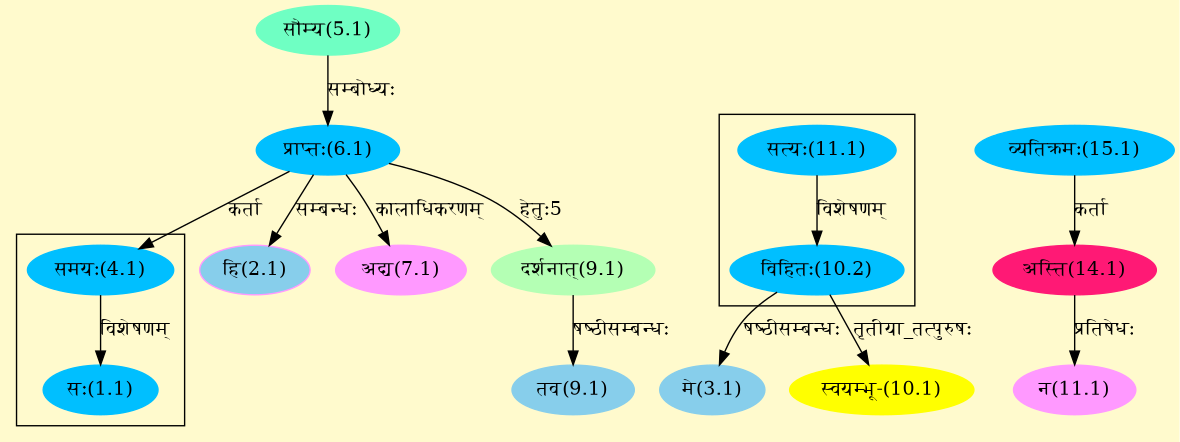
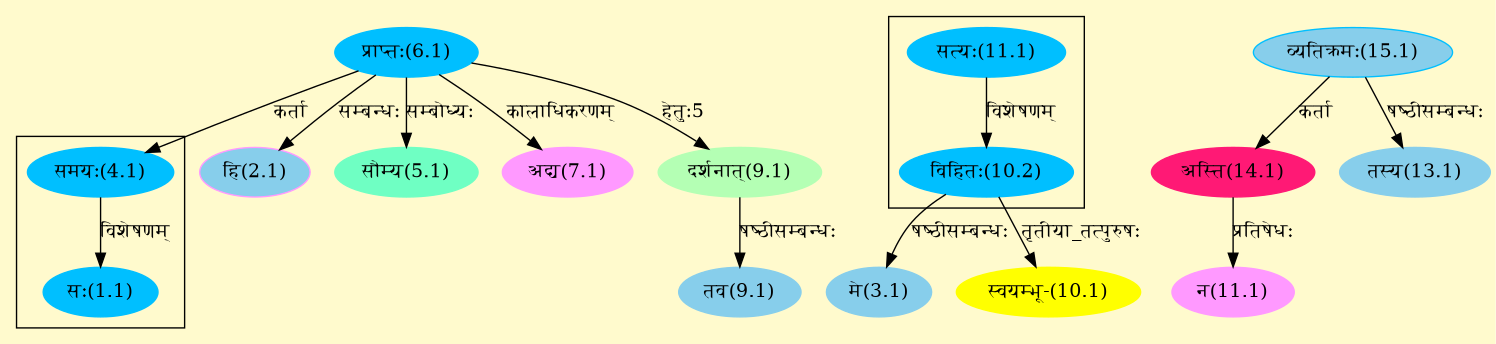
  digraph {
    bgcolor=lemonchiffon1
    compound=true
    rankdir=BT
    node [color="#00BFFF" style=filled]
    edge [dir=back]
    n1 [label="सः(1.1)"]
    n2 [label="समयः(4.1)"]
    n3 [label="विहितः(10.2)"]
    n4 [label="सत्यः(11.1)"]
    n5 [label="प्राप्तः(6.1)"]
    n6 [color="#FF99FF" fillcolor="#87CEEB" label="हि(2.1)"]
    n7 [color="#87CEEB" label="मे(3.1)"]
    n8 [color="#6FFFC3" label="सौम्य(5.1)"]
    n9 [color="#FF99FF" label="अद्य(7.1)"]
    n10 [color="#87CEEB" label="तव(9.1)"]
    n11 [color="#B4FFB4" label="दर्शनात्(9.1)"]
    n12 [color="#FFFF00" label="स्वयम्भू-(10.1)"]
    n13 [color="#FF99FF" label="न(11.1)"]
    n14 [color="#FF1975" label="अस्ति(14.1)"]
-   n15 [label="व्यतिक्रमः(15.1)"]
+   n15 [label="व्यतिक्रमः(15.1)" fillcolor="#87CEEB"]
+   n16 [color="#87CEEB" label="तस्य(13.1)"]
    subgraph cluster_1 {
      n1
      n2
    }
    subgraph cluster_2 {
      n3
      n4
    }
    n1 -> n2 [label="विशेषणम्"]
    n2 -> n5 [label="कर्ता"]
    n3 -> n4 [label="विशेषणम्"]
    n6 -> n5 [label="सम्बन्धः"]
    n7 -> n3 [label="षष्ठीसम्बन्धः"]
-   n5 -> n8 [label="सम्बोध्यः"]
+   n8 -> n5 [label="सम्बोध्यः"]
    n9 -> n5 [label="कालाधिकरणम्"]
    n10 -> n11 [label="षष्ठीसम्बन्धः"]
    n11 -> n5 [label="हेतुः5"]
    n12 -> n3 [label="तृतीया_तत्पुरुषः"]
    n13 -> n14 [label="प्रतिषेधः"]
    n14 -> n15 [label="कर्ता"]
+   n16 -> n15 [label="षष्ठीसम्बन्धः"]
  }
